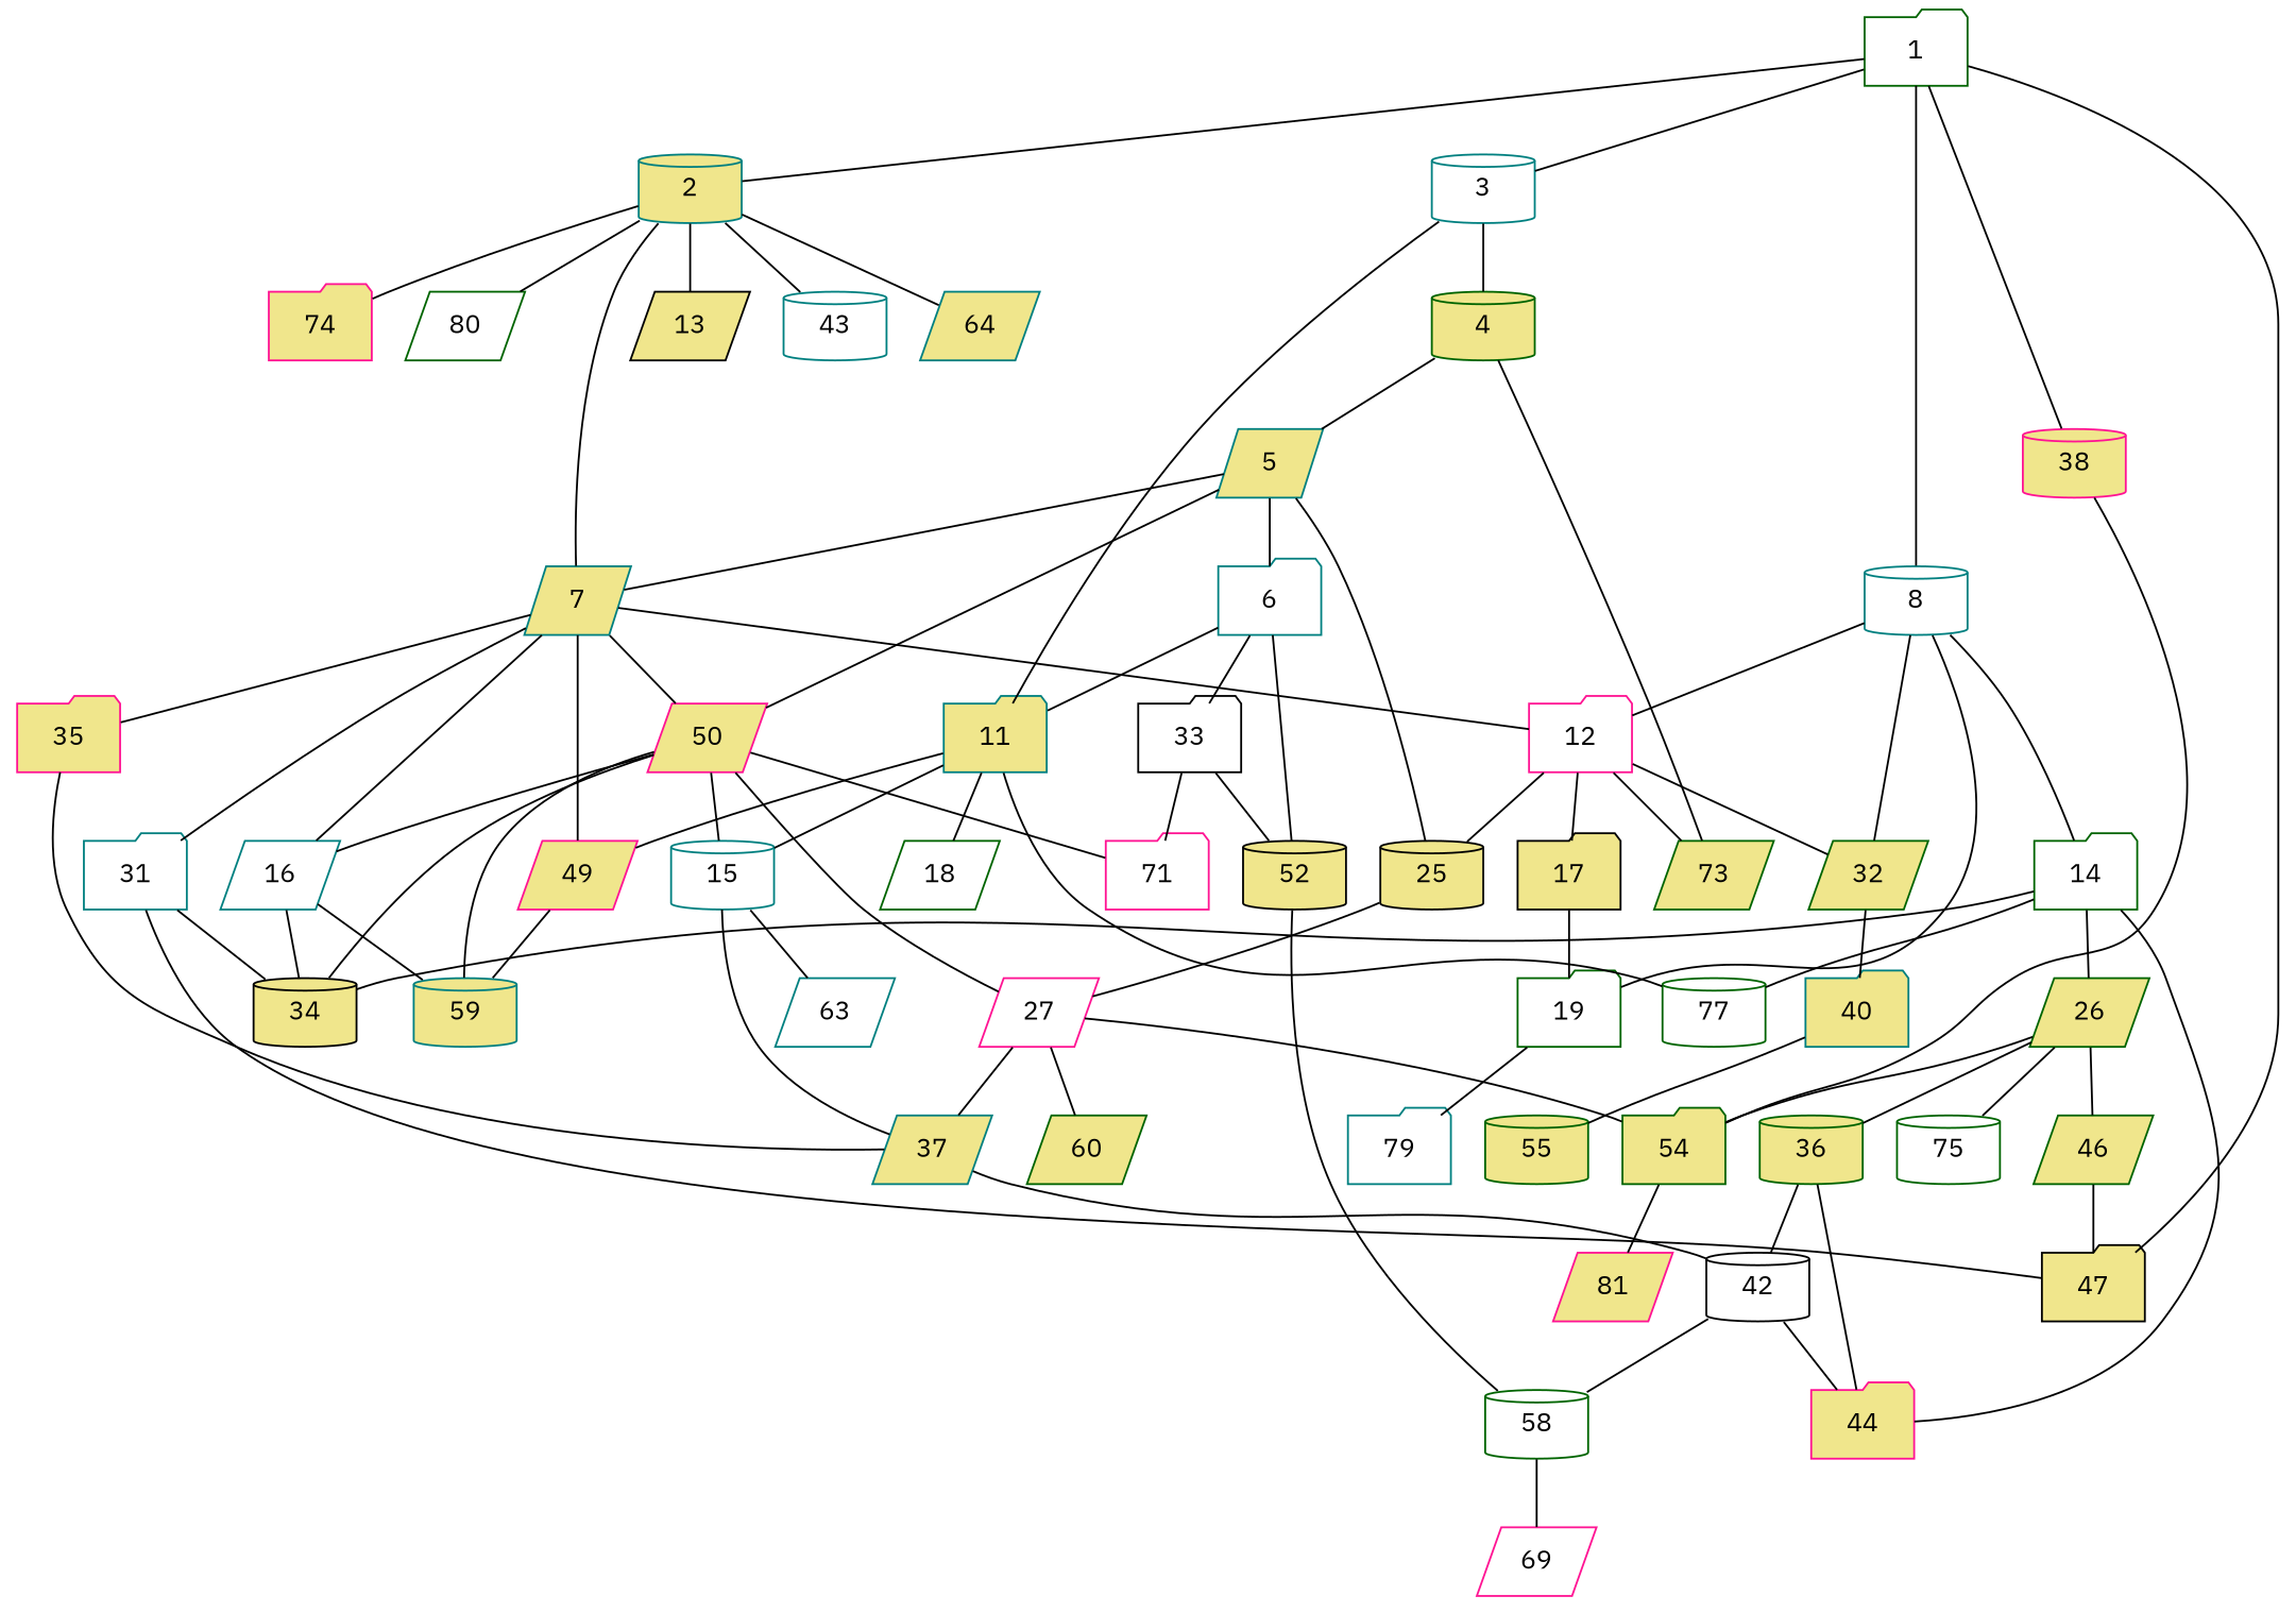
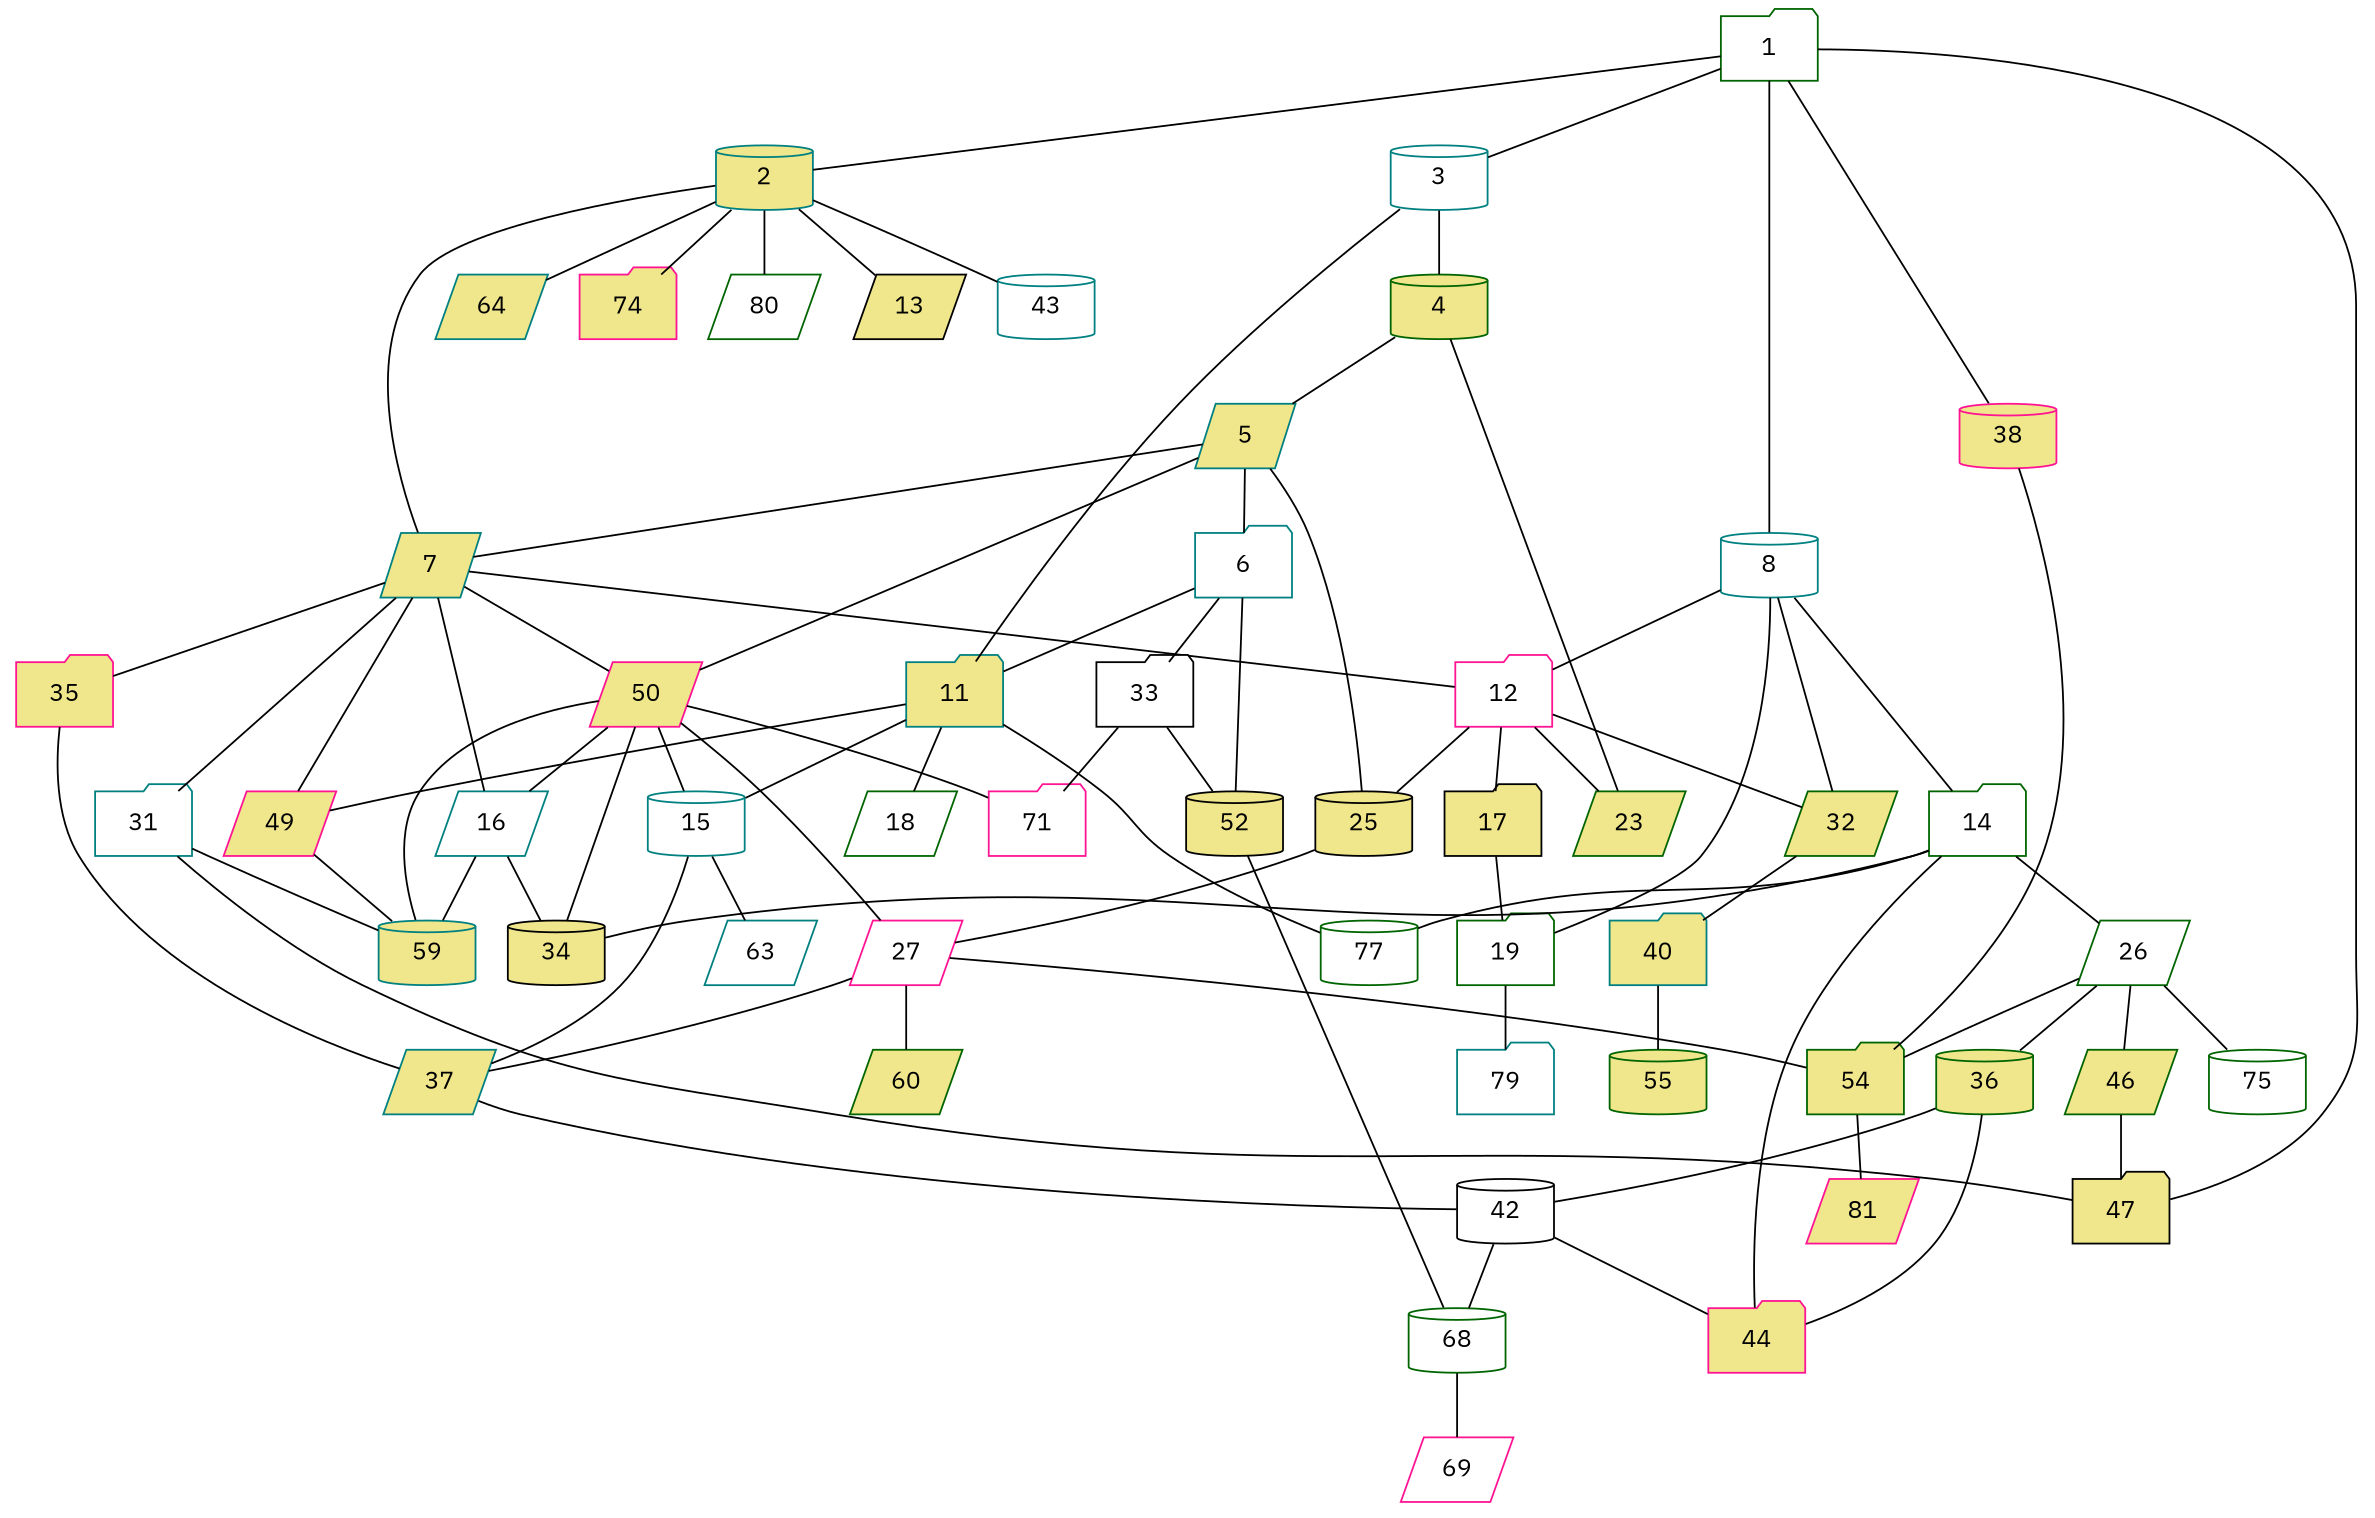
  graph {
    fontname="IBM Plex Sans"
    node [color=darkgreen fillcolor=khaki fontname="IBM Plex Sans" shape=parallelogram style=filled]
    edge [fontname="IBM Plex Sans"]
    1 [fillcolor=white shape=folder super="+28"]
    2 [color=teal shape=cylinder super="+9"]
    3 [color=teal fillcolor=white shape=cylinder]
    8 [color=teal fillcolor=white shape=cylinder super="+62"]
    38 [color=deeppink shape=cylinder]
    47 [color=black shape=folder]
    7 [color=teal super="+21"]
    13 [color=black]
    43 [color=teal fillcolor=white shape=cylinder]
    64 [color=teal]
    74 [color=deeppink shape=folder]
    80 [fillcolor=white]
    4 [shape=cylinder super="+53"]
    11 [color=teal shape=folder super="+22"]
    12 [color=deeppink fillcolor=white shape=folder super="+20"]
    14 [fillcolor=white shape=folder super="+82"]
    19 [fillcolor=white shape=folder super="+72"]
    32
    54 [shape=folder super="+56"]
    n20 [color=deeppink label=50 super="+29"]
    16 [color=teal fillcolor=white]
    31 [color=teal fillcolor=white shape=folder super="+76"]
    35 [color=deeppink shape=folder]
    49 [color=deeppink super="+51"]
    5 [color=teal super="+41"]
-   23 [super="+67" label=73]
+   23 [super="+67"]
    15 [color=teal fillcolor=white shape=cylinder]
    18 [fillcolor=white]
    77 [fillcolor=white shape=cylinder]
    6 [color=teal fillcolor=white shape=folder super="+24"]
    25 [color=black shape=cylinder super="+30"]
    33 [color=black fillcolor=white shape=folder super="+57"]
    52 [color=black shape=cylinder super="+70"]
    27 [color=deeppink fillcolor=white super="+48"]
    34 [color=black shape=cylinder super="+39"]
    59 [color=teal shape=cylinder super="+68"]
    71 [color=deeppink fillcolor=white shape=folder]
-   58 [fillcolor=white shape=cylinder super="+61"]
+   58 [fillcolor=white shape=cylinder super="+61" label=68]
    17 [color=black shape=folder]
    37 [color=teal super="+65"]
-   26 [super="+50"]
+   26 [fillcolor=white super="+50"]
    44 [color=deeppink shape=folder super="+78"]
    79 [color=teal fillcolor=white shape=folder]
    40 [color=teal shape=folder]
    63 [color=teal fillcolor=white]
    60
    36 [shape=cylinder]
    46
    75 [fillcolor=white shape=cylinder]
    42 [color=black fillcolor=white shape=cylinder super="+45"]
    81 [color=deeppink]
    55 [shape=cylinder]
    69 [color=deeppink fillcolor=white]
    1 -- 2
    1 -- 3
    1 -- 8
    1 -- 38
    1 -- 47
    2 -- 7
    2 -- 13
    2 -- 43
    2 -- 64
    2 -- 74
    2 -- 80
    3 -- 4
    3 -- 11
    8 -- 12
    8 -- 14
    8 -- 19
    8 -- 32
    38 -- 54
    7 -- 12
    7 -- n20
    7 -- 16
    7 -- 31
    7 -- 35
    7 -- 49
    4 -- 5
    4 -- 23
    11 -- 49
    11 -- 15
    11 -- 18
    11 -- 77
    12 -- 32
    12 -- 23
    12 -- 25
    12 -- 17
    14 -- 77
    14 -- 34
    14 -- 26
    14 -- 44
    19 -- 79
    32 -- 40
    54 -- 81
    n20 -- 16
    n20 -- 15
    n20 -- 27
    n20 -- 34
    n20 -- 59
    n20 -- 71
    16 -- 34
    16 -- 59
    31 -- 47
-   31 -- 34
+   31 -- 59
    35 -- 37
    49 -- 59
    5 -- 7
    5 -- n20
    5 -- 6
    5 -- 25
    15 -- 37
    15 -- 63
    6 -- 11
    6 -- 33
    6 -- 52
    25 -- 27
    33 -- 52
    33 -- 71
    52 -- 58
    27 -- 54
    27 -- 37 [weight=2]
    27 -- 60
    58 -- 69
    17 -- 19
    37 -- 42
    26 -- 54
    26 -- 36
    26 -- 46
    26 -- 75
    40 -- 55
    36 -- 44
    36 -- 42
    46 -- 47
    42 -- 58
    42 -- 44
  }
